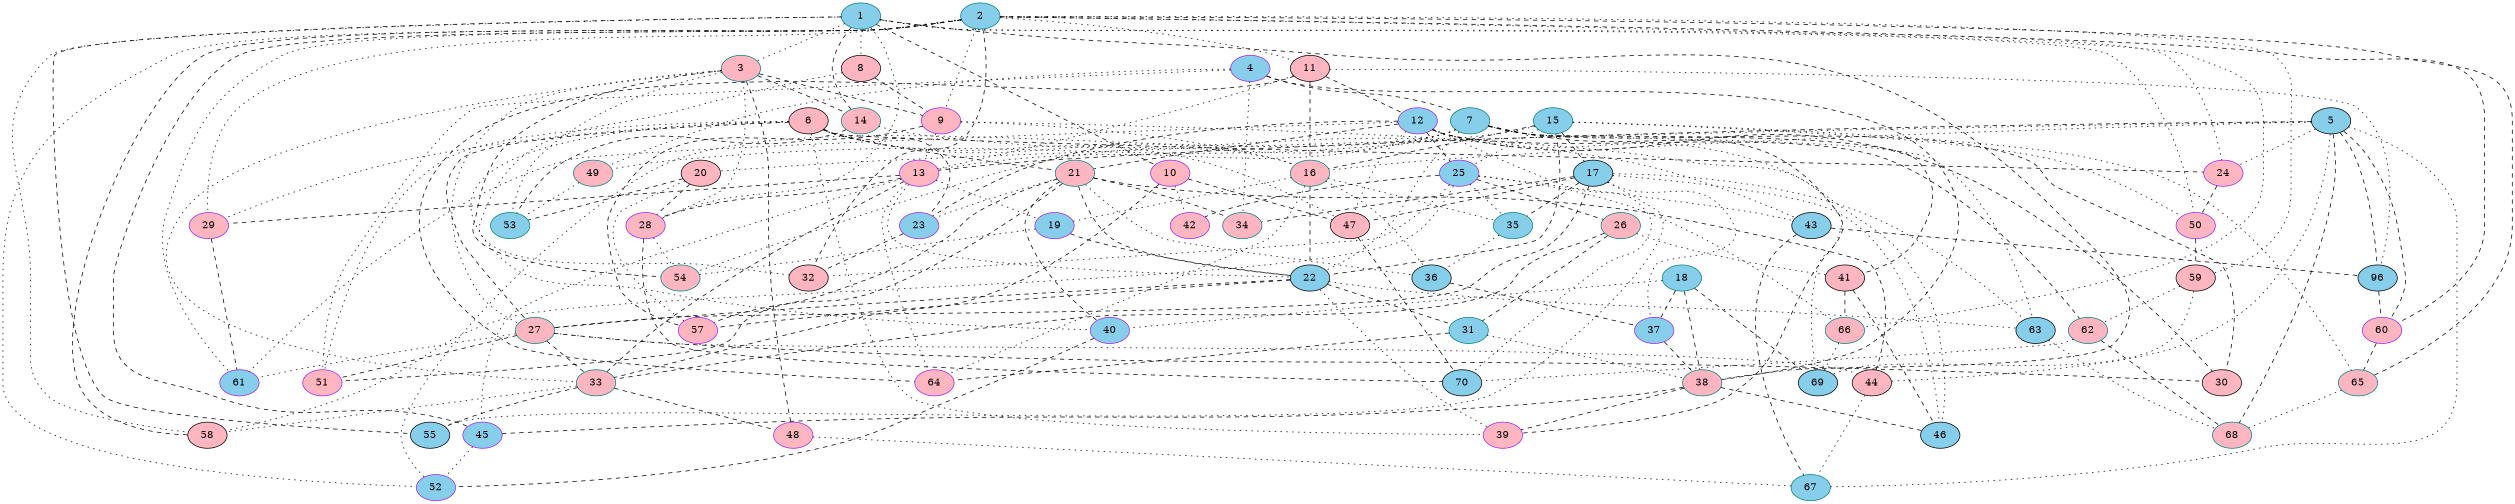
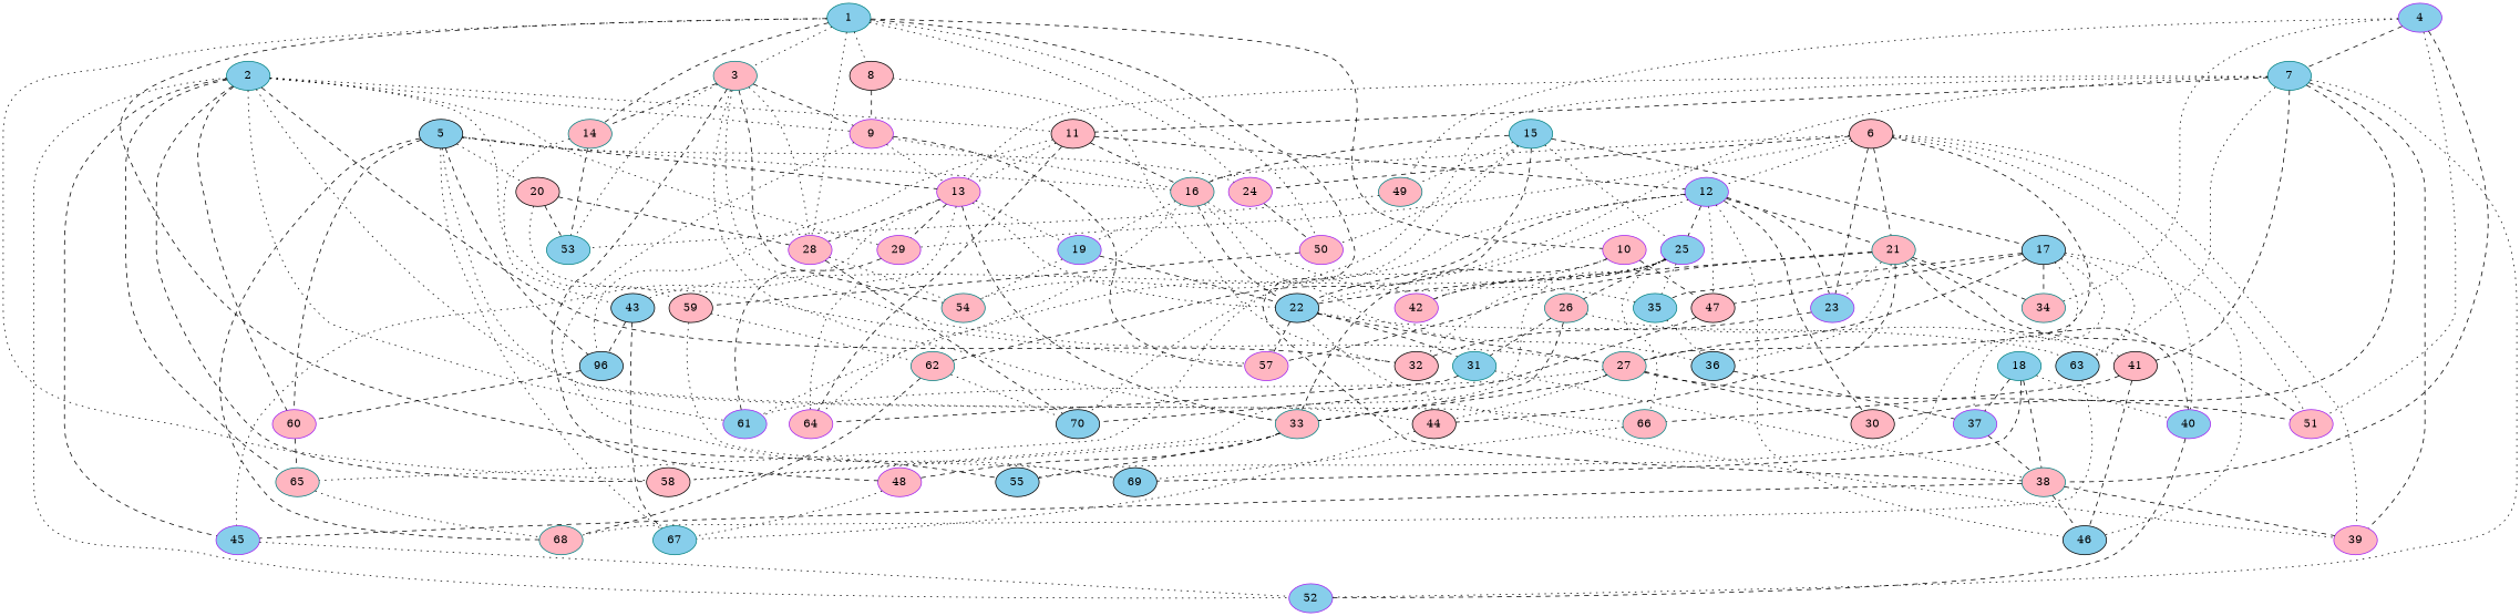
  graph {
    node [color=teal fillcolor=lightpink style=filled]
    edge [style=dashed weight=1.0]
    1 [fillcolor=skyblue]
    3
    8 [color=black]
    10 [color=purple]
    14
    24 [color=purple]
    28 [color=purple]
    38
    50 [color=purple]
    55 [color=black fillcolor=skyblue]
    58 [color=black]
    9 [color=purple]
    27
    33
    48 [color=purple]
    53 [fillcolor=skyblue]
    54
    32 [color=black]
    42 [color=purple]
    47 [color=black]
    43 [color=black fillcolor=skyblue]
    70 [color=black fillcolor=skyblue]
    45 [color=purple fillcolor=skyblue]
    39 [color=purple]
    46 [color=black fillcolor=skyblue]
    59 [color=black]
    2 [fillcolor=skyblue]
    11 [color=black]
    29 [color=purple]
    52 [color=purple fillcolor=skyblue]
    60 [color=purple]
    61 [color=purple fillcolor=skyblue]
    65
    66
    13 [color=purple]
    16
    57 [color=purple]
    69 [color=black fillcolor=skyblue]
    n39 [color=black fillcolor=skyblue label=96]
    12 [color=purple fillcolor=skyblue]
    64 [color=purple]
    62
    68
    51 [color=purple]
    44 [color=black]
    30 [color=black]
    67 [fillcolor=skyblue]
    4 [color=purple fillcolor=skyblue]
    7 [fillcolor=skyblue]
    34
    49
    22 [color=black fillcolor=skyblue]
    41 [color=black]
    63 [color=black fillcolor=skyblue]
    5 [color=black fillcolor=skyblue]
    20 [color=black]
    19 [color=purple fillcolor=skyblue]
    35 [fillcolor=skyblue]
    36 [color=black fillcolor=skyblue]
    6 [color=black]
    21
    23 [color=purple fillcolor=skyblue]
    40 [color=purple fillcolor=skyblue]
    25 [color=purple fillcolor=skyblue]
    31 [fillcolor=skyblue]
    26
    15 [fillcolor=skyblue]
    17 [color=black fillcolor=skyblue]
    37 [color=purple fillcolor=skyblue]
    18 [fillcolor=skyblue]
    1 -- 3 [style=dotted]
    1 -- 8 [style=dotted weight=2.0]
    1 -- 10
    1 -- 14
    1 -- 24 [style=dotted]
    1 -- 28 [style=dotted]
    1 -- 38
    1 -- 50 [style=dotted]
    1 -- 55 [weight=2.0]
    1 -- 58 [style=dotted]
    3 -- 14
    3 -- 28 [style=dotted]
    3 -- 9 [weight=2.0]
    3 -- 27 [style=dotted weight=2.0]
    3 -- 33 [style=dotted]
    3 -- 48 [weight=2.0]
    3 -- 53 [style=dotted]
    3 -- 54
    8 -- 9
    8 -- 32 [style=dotted]
    10 -- 33
    10 -- 42 [style=dotted]
    10 -- 47
    14 -- 53
    14 -- 43 [style=dotted]
    24 -- 50
    28 -- 54 [style=dotted]
    28 -- 70
    38 -- 45
    38 -- 39
    38 -- 46
    50 -- 59
    9 -- 13 [style=dotted]
    9 -- 16 [style=dotted]
    9 -- 57
    9 -- 69 [style=dotted]
    27 -- 33
    27 -- 61 [style=dotted]
    27 -- 51
    27 -- 44 [style=dotted]
    27 -- 30
    33 -- 55
    33 -- 58 [style=dotted]
    33 -- 48
    48 -- 67 [style=dotted]
    47 -- 70
    43 -- n39
    43 -- 67
    45 -- 52 [style=dotted]
    59 -- 69 [style=dotted]
    59 -- 62 [style=dotted]
    2 -- 58
    2 -- 9 [style=dotted]
    2 -- 32
    2 -- 45
    2 -- 59 [style=dotted]
    2 -- 11 [style=dotted]
    2 -- 29 [style=dotted]
    2 -- 52 [style=dotted]
    2 -- 60
    2 -- 61 [style=dotted]
    2 -- 65
    2 -- 66 [style=dotted]
    11 -- 13 [style=dotted]
    11 -- 16 [weight=2.0]
    11 -- n39 [style=dotted]
    11 -- 12
    11 -- 64
    29 -- 61
    60 -- 65
    65 -- 68 [style=dotted]
    66 -- 69 [style=dotted]
    13 -- 28
    13 -- 33
    13 -- 45 [style=dotted]
    13 -- 29
    13 -- 64 [style=dotted]
    13 -- 22 [style=dotted]
    13 -- 19 [style=dotted]
    16 -- 64 [style=dotted]
    16 -- 22
    16 -- 19 [style=dotted]
    16 -- 35 [style=dotted]
    16 -- 36 [style=dotted]
    n39 -- 60
    12 -- 47 [style=dotted]
    12 -- 70 [style=dotted]
    12 -- 46 [style=dotted]
    12 -- 61 [style=dotted]
    12 -- 62
    12 -- 30
    12 -- 21
    12 -- 23
    12 -- 25 [weight=2.0]
    62 -- 70 [style=dotted]
    62 -- 68
    44 -- 67 [style=dotted]
    4 -- 38 [weight=3.0]
    4 -- 51 [style=dotted]
    4 -- 7
    4 -- 34 [style=dotted]
    4 -- 49 [style=dotted weight=2.0]
    7 -- 54 [style=dotted]
    7 -- 39
+   7 -- 11
    7 -- 52 [style=dotted]
    7 -- 13 [style=dotted weight=2.0]
    7 -- 30 [weight=2.0]
    7 -- 22 [style=dotted]
    7 -- 41
    7 -- 63 [style=dotted]
    49 -- 53 [style=dotted]
    22 -- 27
    22 -- 39 [style=dotted]
    22 -- 57
    22 -- 63 [style=dotted]
    22 -- 31
    41 -- 46
    41 -- 66
    63 -- 68 [style=dotted]
    5 -- 24 [style=dotted]
    5 -- 60
    5 -- 13
    5 -- 16 [style=dotted weight=2.0]
    5 -- n39
    5 -- 68
    5 -- 44 [style=dotted]
    5 -- 67 [style=dotted]
    5 -- 20 [style=dotted]
    20 -- 28
    20 -- 53
    20 -- 57 [style=dotted]
    19 -- 54 [style=dotted]
    19 -- 22
    35 -- 36 [style=dotted]
    36 -- 37
    6 -- 24
    6 -- 27
    6 -- 39 [style=dotted]
    6 -- 29 [style=dotted]
    6 -- 16 [style=dotted]
-   6 -- 47 [style=dotted]
+   6 -- 12 [style=dotted]
    6 -- 51 [style=dotted]
    6 -- 21
    6 -- 23
    6 -- 40 [style=dotted]
    21 -- 57
    21 -- 51
    21 -- 44
    21 -- 34
    21 -- 22
    21 -- 36 [style=dotted]
    21 -- 23 [style=dotted]
    21 -- 40
    23 -- 32
    40 -- 52
    25 -- 58 [style=dotted]
    25 -- 32 [style=dotted]
    25 -- 42 [weight=3.0]
    25 -- 43 [style=dotted]
    25 -- 66 [style=dotted]
    25 -- 35 [style=dotted]
    25 -- 26
    31 -- 38 [style=dotted]
    31 -- 64
    26 -- 33
    26 -- 41 [style=dotted]
    26 -- 31
    15 -- 50 [style=dotted]
    15 -- 65 [style=dotted]
    15 -- 16
    15 -- 49 [style=dotted]
    15 -- 22 [weight=2.0]
    15 -- 25 [style=dotted]
    15 -- 17
    17 -- 55 [style=dotted]
    17 -- 27
    17 -- 47
    17 -- 46 [style=dotted]
    17 -- 34 [weight=2.0]
    17 -- 63 [style=dotted]
    17 -- 35
    17 -- 37 [style=dotted]
    37 -- 38
    18 -- 38
    18 -- 69
    18 -- 40 [style=dotted]
    18 -- 37
  }
